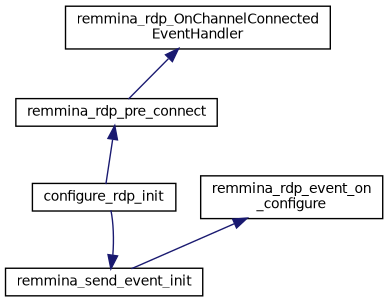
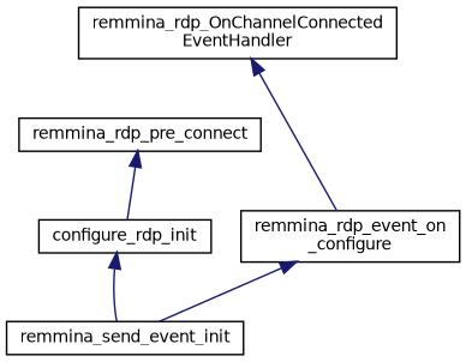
  digraph {
    rankdir=TB
    node [color=black fillcolor=white fontname=Helvetica fontsize=10 shape=record style=filled]
    edge [color=midnightblue dir=back fontname=Helvetica fontsize=10 labelfontname=Helvetica labelfontsize=10 style=solid]
    n1 [height=0.2 label="remmina_rdp_OnChannelConnected\lEventHandler" width=0.4]
    n2 [height=0.2 label=remmina_rdp_pre_connect width=0.4]
    n3 [height=0.2 label="remmina_rdp_event_on\l_configure" width=0.4]
    n4 [height=0.2 label=remmina_send_event_init width=0.4]
    n5 [height=0.2 label=configure_rdp_init width=0.4]
-   n1 -> n2
+   n1 -> n3
    n2 -> n5
    n3 -> n4
-   n4 -> n5
+   n5 -> n4
  }
